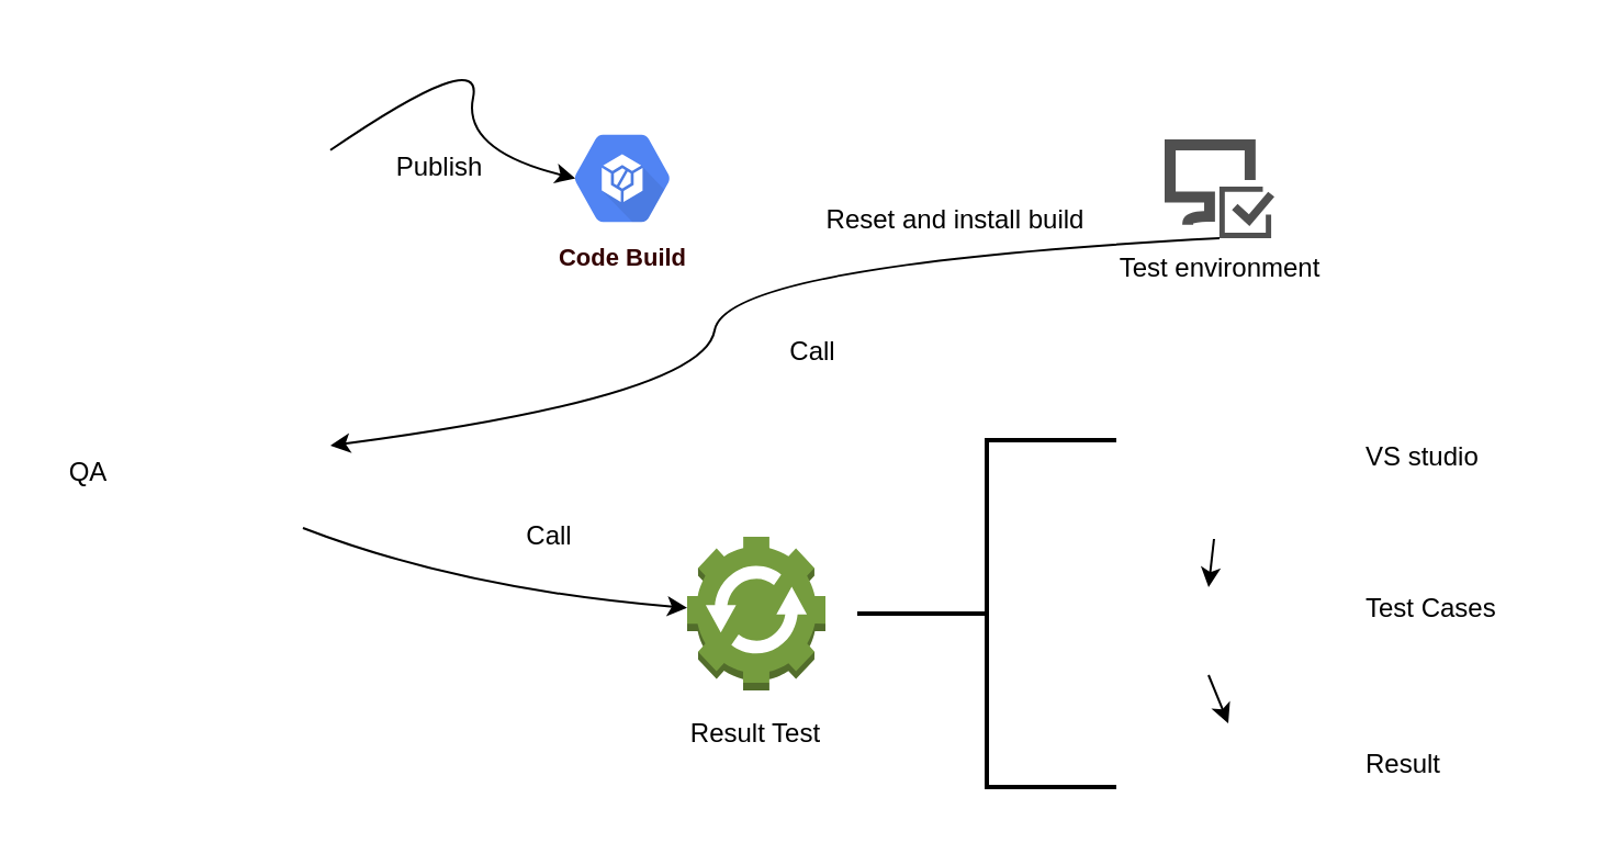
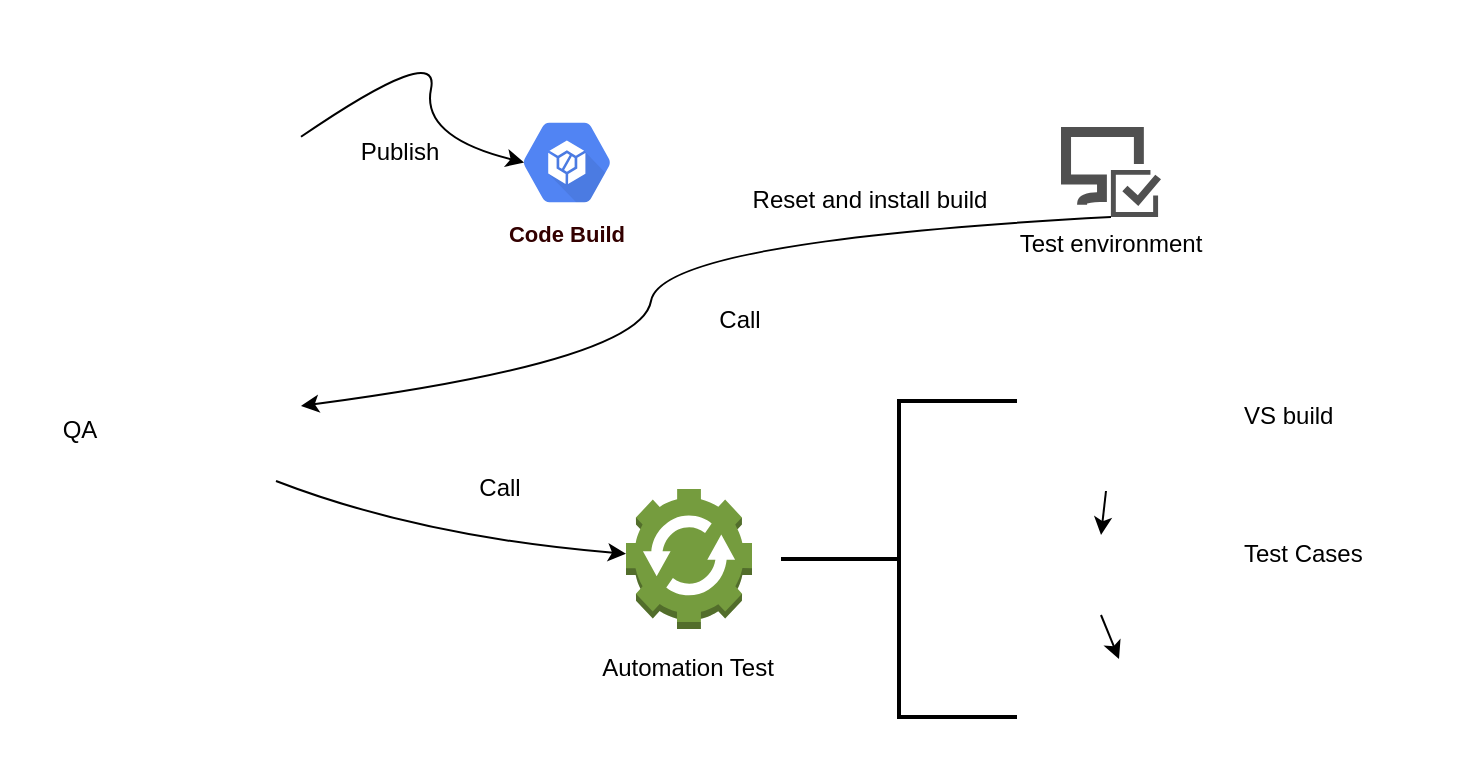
  <mxCell id="0" />
  <mxCell id="1" parent="0" />
  <mxCell id="2" value="" style="shape=image;html=1;verticalAlign=top;verticalLabelPosition=bottom;labelBackgroundColor=#ffffff;imageAspect=0;aspect=fixed;image=https://cdn4.iconfinder.com/data/icons/logos-brands-5/24/jenkins-128.png" vertex="1" parent="1"><mxGeometry x="100" y="60" width="50" height="50" as="geometry" /></mxCell>
  <mxCell id="3" value="&lt;font color=&quot;#330000&quot;&gt;Code Build&lt;/font&gt;" style="html=1;fillColor=#5184F3;strokeColor=none;verticalAlign=top;labelPosition=center;verticalLabelPosition=bottom;align=center;spacingTop=-6;fontSize=11;fontStyle=1;fontColor=#999999;shape=mxgraph.gcp2.hexIcon;prIcon=container_builder" vertex="1" parent="1"><mxGeometry x="250" y="51.5" width="66" height="58.5" as="geometry" /></mxCell>
  <mxCell id="4" value="" style="curved=1;endArrow=classic;html=1;entryX=0.175;entryY=0.5;entryDx=0;entryDy=0;entryPerimeter=0;" edge="1" parent="1" source="2" target="3"><mxGeometry width="50" height="50" relative="1" as="geometry"><mxPoint x="100" y="190" as="sourcePoint" /><mxPoint x="150" y="140" as="targetPoint" /><Array as="points"><mxPoint x="220" y="20" /><mxPoint x="210" y="68" /></Array></mxGeometry></mxCell>
  <mxCell id="5" value="Test environment&lt;br&gt;" style="pointerEvents=1;shadow=0;dashed=0;html=1;strokeColor=none;labelPosition=center;verticalLabelPosition=bottom;verticalAlign=top;align=center;shape=mxgraph.mscae.intune.computer_inventory;fillColor=#505050;" vertex="1" parent="1"><mxGeometry x="530" y="63" width="50" height="45" as="geometry" /></mxCell>
  <mxCell id="6" value="Publish&lt;br&gt;" style="text;html=1;strokeColor=none;fillColor=none;align=center;verticalAlign=middle;whiteSpace=wrap;rounded=0;" vertex="1" parent="1"><mxGeometry x="180" y="65.5" width="40" height="20" as="geometry" /></mxCell>
  <mxCell id="7" value="Reset and install build&lt;br&gt;" style="text;html=1;strokeColor=none;fillColor=none;align=center;verticalAlign=middle;whiteSpace=wrap;rounded=0;" vertex="1" parent="1"><mxGeometry x="370" y="90" width="130" height="20" as="geometry" /></mxCell>
  <mxCell id="8" value="" style="shape=image;html=1;verticalAlign=top;verticalLabelPosition=bottom;labelBackgroundColor=#ffffff;imageAspect=0;aspect=fixed;image=https://cdn4.iconfinder.com/data/icons/logos-brands-5/24/jenkins-128.png" vertex="1" parent="1"><mxGeometry x="100" y="190" width="50" height="50" as="geometry" /></mxCell>
  <mxCell id="9" value="QA&lt;br&gt;" style="text;html=1;strokeColor=none;fillColor=none;align=center;verticalAlign=middle;whiteSpace=wrap;rounded=0;" vertex="1" parent="1"><mxGeometry x="20" y="205" width="40" height="20" as="geometry" /></mxCell>
  <mxCell id="10" value="" style="curved=1;endArrow=classic;html=1;entryX=1;entryY=0.25;entryDx=0;entryDy=0;exitX=0.5;exitY=1;exitDx=0;exitDy=0;exitPerimeter=0;" edge="1" parent="1" source="5" target="8"><mxGeometry width="50" height="50" relative="1" as="geometry"><mxPoint x="20" y="310" as="sourcePoint" /><mxPoint x="70" y="260" as="targetPoint" /><Array as="points"><mxPoint x="330" y="120" /><mxPoint x="320" y="180" /></Array></mxGeometry></mxCell>
  <mxCell id="11" value="Call&lt;br&gt;" style="text;html=1;strokeColor=none;fillColor=none;align=center;verticalAlign=middle;whiteSpace=wrap;rounded=0;" vertex="1" parent="1"><mxGeometry x="350" y="150" width="40" height="20" as="geometry" /></mxCell>
  <mxCell id="12" value="" style="outlineConnect=0;dashed=0;verticalLabelPosition=bottom;verticalAlign=top;align=center;html=1;shape=mxgraph.aws3.automation;fillColor=#759C3E;gradientColor=none;" vertex="1" parent="1"><mxGeometry x="312.5" y="244" width="63" height="70" as="geometry" /></mxCell>
  <mxCell id="13" value="" style="curved=1;endArrow=classic;html=1;exitX=0.75;exitY=1;exitDx=0;exitDy=0;" edge="1" parent="1" source="8" target="12"><mxGeometry width="50" height="50" relative="1" as="geometry"><mxPoint x="20" y="330" as="sourcePoint" /><mxPoint x="70" y="280" as="targetPoint" /><Array as="points"><mxPoint x="210" y="268" /></Array></mxGeometry></mxCell>
  <mxCell id="14" value="Call&lt;br&gt;" style="text;html=1;strokeColor=none;fillColor=none;align=center;verticalAlign=middle;whiteSpace=wrap;rounded=0;" vertex="1" parent="1"><mxGeometry x="230" y="234" width="40" height="20" as="geometry" /></mxCell>
- <mxCell id="15" value="Result Test&lt;br&gt;" style="text;html=1;strokeColor=none;fillColor=none;align=center;verticalAlign=middle;whiteSpace=wrap;rounded=0;" vertex="1" parent="1"><mxGeometry x="283" y="324" width="122" height="20" as="geometry" /></mxCell>
+ <mxCell id="15" value="Automation Test&lt;br&gt;" style="text;html=1;strokeColor=none;fillColor=none;align=center;verticalAlign=middle;whiteSpace=wrap;rounded=0;" vertex="1" parent="1"><mxGeometry x="283" y="324" width="122" height="20" as="geometry" /></mxCell>
  <mxCell id="16" value="" style="shape=image;html=1;verticalAlign=top;verticalLabelPosition=bottom;labelBackgroundColor=#ffffff;imageAspect=0;aspect=fixed;image=https://cdn2.iconfinder.com/data/icons/humano2/128x128/actions/gtk-execute.png" vertex="1" parent="1"><mxGeometry x="530" y="200" width="45" height="45" as="geometry" /></mxCell>
  <mxCell id="17" value="" style="shape=image;html=1;verticalAlign=top;verticalLabelPosition=bottom;labelBackgroundColor=#ffffff;imageAspect=0;aspect=fixed;image=https://cdn2.iconfinder.com/data/icons/school-80/64/test-document-exam-file-education-archive-128.png" vertex="1" parent="1"><mxGeometry x="540" y="267" width="40" height="40" as="geometry" /></mxCell>
  <mxCell id="18" value="" style="shape=image;html=1;verticalAlign=top;verticalLabelPosition=bottom;labelBackgroundColor=#ffffff;imageAspect=0;aspect=fixed;image=https://cdn0.iconfinder.com/data/icons/web-development-79/32/development_computer_website_check_result-128.png" vertex="1" parent="1"><mxGeometry x="540" y="329" width="38" height="38" as="geometry" /></mxCell>
  <mxCell id="19" value="" style="endArrow=classic;html=1;entryX=0.5;entryY=0;entryDx=0;entryDy=0;exitX=0.25;exitY=1;exitDx=0;exitDy=0;" edge="1" parent="1" source="17" target="18"><mxGeometry width="50" height="50" relative="1" as="geometry"><mxPoint x="20" y="400" as="sourcePoint" /><mxPoint x="70" y="350" as="targetPoint" /></mxGeometry></mxCell>
  <mxCell id="20" value="" style="endArrow=classic;html=1;exitX=0.5;exitY=1;exitDx=0;exitDy=0;entryX=0.25;entryY=0;entryDx=0;entryDy=0;" edge="1" parent="1" source="16" target="17"><mxGeometry width="50" height="50" relative="1" as="geometry"><mxPoint x="10" y="480" as="sourcePoint" /><mxPoint x="60" y="430" as="targetPoint" /></mxGeometry></mxCell>
- <mxCell id="21" value="VS studio&lt;br&gt;&lt;br&gt;" style="text;html=1;strokeColor=none;fillColor=none;align=left;verticalAlign=middle;whiteSpace=wrap;rounded=0;" vertex="1" parent="1"><mxGeometry x="620" y="205" width="90" height="20" as="geometry" /></mxCell>
+ <mxCell id="21" value="VS build&lt;br&gt;&lt;br&gt;" style="text;html=1;strokeColor=none;fillColor=none;align=left;verticalAlign=middle;whiteSpace=wrap;rounded=0;" vertex="1" parent="1"><mxGeometry x="620" y="205" width="90" height="20" as="geometry" /></mxCell>
  <mxCell id="22" value="Test Cases&lt;br&gt;" style="text;html=1;strokeColor=none;fillColor=none;align=left;verticalAlign=middle;whiteSpace=wrap;rounded=0;" vertex="1" parent="1"><mxGeometry x="620" y="267" width="90" height="20" as="geometry" /></mxCell>
- <mxCell id="23" value="Result" style="text;html=1;strokeColor=none;fillColor=none;align=left;verticalAlign=middle;whiteSpace=wrap;rounded=0;" vertex="1" parent="1"><mxGeometry x="620" y="338" width="90" height="20" as="geometry" /></mxCell>
  <mxCell id="24" value="" style="strokeWidth=2;html=1;shape=mxgraph.flowchart.annotation_2;align=left;pointerEvents=1" vertex="1" parent="1"><mxGeometry x="390" y="200" width="118" height="158" as="geometry" /></mxCell>
